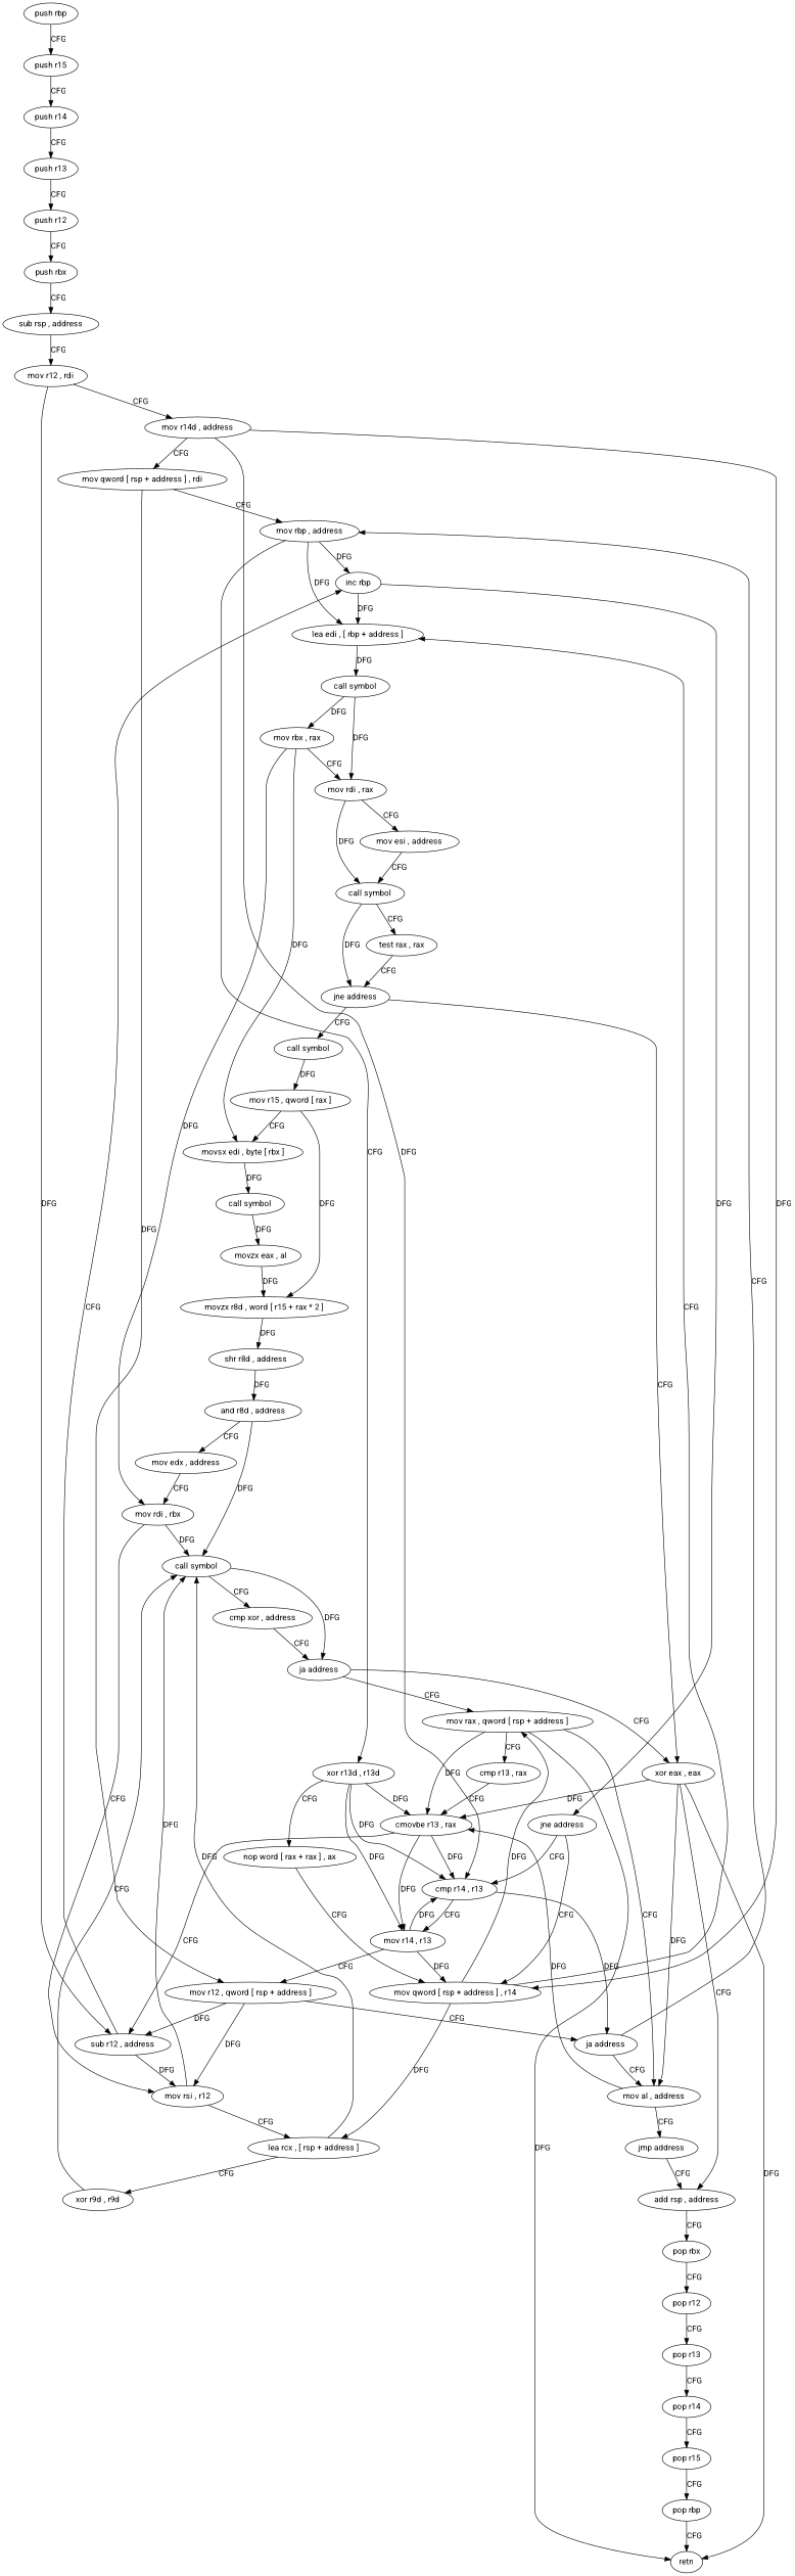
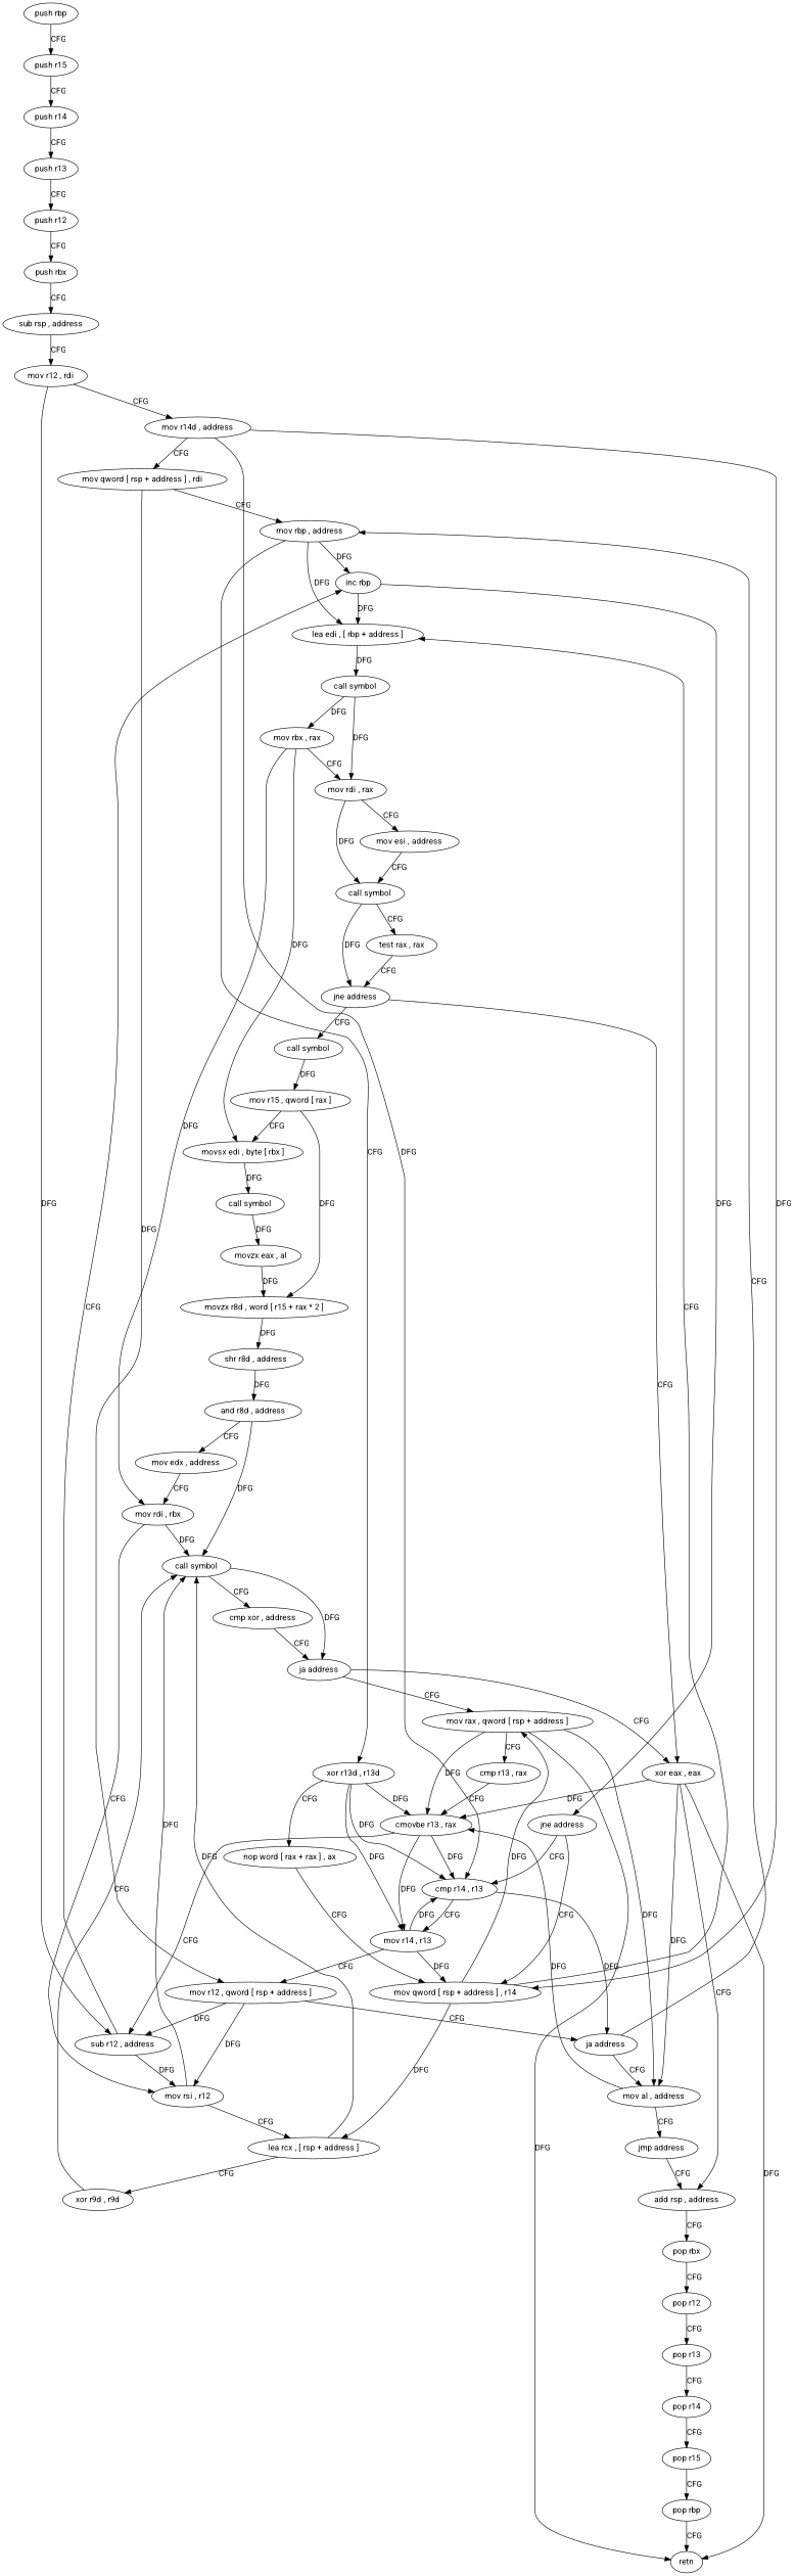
  digraph {
    fontname=Roboto
    node [fontname=Roboto]
    edge [fontname=Roboto]
    n1 [label="push rbp"]
    n2 [label="push r15"]
    n3 [label="push r14"]
    n4 [label="push r13"]
    n5 [label="push r12"]
    n6 [label="push rbx"]
    n7 [label="sub rsp , address"]
    n8 [label="mov r12 , rdi"]
    n9 [label="mov r14d , address"]
    n10 [label="sub r12 , address"]
    n11 [label="mov qword [ rsp + address ] , rdi"]
    n12 [label="mov qword [ rsp + address ] , r14"]
    n13 [label="cmp r14 , r13"]
    n14 [label="mov rsi , r12"]
    n15 [label="call symbol"]
    n16 [label="lea rcx , [ rsp + address ]"]
    n17 [label="inc rbp"]
    n18 [label="mov rbp , address"]
    n19 [label="mov r12 , qword [ rsp + address ]"]
    n20 [label="lea edi , [ rbp + address ]"]
    n21 [label="mov rax , qword [ rsp + address ]"]
    n22 [label="mov r14 , r13"]
    n23 [label="ja address"]
    n24 [label="xor r13d , r13d"]
    n25 [label="jne address"]
    n26 [label="call symbol"]
    n27 [label="cmovbe r13 , rax"]
    n28 [label="nop word [ rax + rax ] , ax"]
    n29 [label="xor eax , eax"]
    n30 [label="add rsp , address"]
    n31 [label="mov al , address"]
    n32 [label=retn]
    n33 [label="pop rbx"]
    n34 [label="jmp address"]
    n35 [label="pop r12"]
    n36 [label="call symbol"]
    n37 [label="mov r15 , qword [ rax ]"]
    n38 [label="movsx edi , byte [ rbx ]"]
    n39 [label="movzx r8d , word [ r15 + rax * 2 ]"]
    n40 [label="call symbol"]
    n41 [label="shr r8d , address"]
    n42 [label="movzx eax , al"]
    n43 [label="and r8d , address"]
    n44 [label="mov edx , address"]
    n45 [label="mov rdi , rbx"]
    n46 [label="cmp xor , address"]
    n47 [label="ja address"]
    n48 [label="xor r9d , r9d"]
    n49 [label="cmp r13 , rax"]
    n50 [label="mov rbx , rax"]
    n51 [label="mov rdi , rax"]
    n52 [label="mov esi , address"]
    n53 [label="call symbol"]
    n54 [label="test rax , rax"]
    n55 [label="jne address"]
    n56 [label="pop r13"]
    n57 [label="pop r14"]
    n58 [label="pop r15"]
    n59 [label="pop rbp"]
    n1 -> n2 [label=CFG]
    n2 -> n3 [label=CFG]
    n3 -> n4 [label=CFG]
    n4 -> n5 [label=CFG]
    n5 -> n6 [label=CFG]
    n6 -> n7 [label=CFG]
    n7 -> n8 [label=CFG]
    n8 -> n9 [label=CFG]
    n8 -> n10 [label=DFG]
    n9 -> n11 [label=CFG]
    n9 -> n12 [label=DFG]
    n9 -> n13 [label=DFG]
    n10 -> n14 [label=DFG]
    n10 -> n17 [label=CFG]
    n11 -> n18 [label=CFG]
    n11 -> n19 [label=DFG]
    n12 -> n16 [label=DFG]
    n12 -> n20 [label=CFG]
    n12 -> n21 [label=DFG]
    n13 -> n22 [label=CFG]
    n13 -> n23 [label=DFG]
    n14 -> n15 [label=DFG]
    n14 -> n16 [label=CFG]
    n15 -> n46 [label=CFG]
    n15 -> n47 [label=DFG]
    n16 -> n15 [label=DFG]
    n16 -> n48 [label=CFG]
    n17 -> n20 [label=DFG]
    n17 -> n25 [label=DFG]
    n18 -> n17 [label=DFG]
    n18 -> n20 [label=DFG]
    n18 -> n24 [label=CFG]
    n19 -> n10 [label=DFG]
    n19 -> n14 [label=DFG]
    n19 -> n23 [label=CFG]
    n20 -> n26 [label=DFG]
    n21 -> n27 [label=DFG]
-   n21 -> n31 [label=CFG]
+   n21 -> n31 [label=DFG]
    n21 -> n32 [label=DFG]
    n21 -> n49 [label=CFG]
    n22 -> n12 [label=DFG]
    n22 -> n13 [label=DFG]
    n22 -> n19 [label=CFG]
    n23 -> n18 [label=CFG]
    n23 -> n31 [label=CFG]
    n24 -> n13 [label=DFG]
    n24 -> n22 [label=DFG]
    n24 -> n27 [label=DFG]
    n24 -> n28 [label=CFG]
    n25 -> n12 [label=CFG]
    n25 -> n13 [label=CFG]
    n26 -> n50 [label=DFG]
    n26 -> n51 [label=DFG]
    n27 -> n10 [label=CFG]
    n27 -> n13 [label=DFG]
    n27 -> n22 [label=DFG]
    n28 -> n12 [label=CFG]
    n29 -> n27 [label=DFG]
    n29 -> n30 [label=CFG]
    n29 -> n31 [label=DFG]
    n29 -> n32 [label=DFG]
    n30 -> n33 [label=CFG]
    n31 -> n27 [label=DFG]
    n31 -> n34 [label=CFG]
    n33 -> n35 [label=CFG]
    n34 -> n30 [label=CFG]
    n35 -> n56 [label=CFG]
    n36 -> n37 [label=DFG]
    n37 -> n38 [label=CFG]
    n37 -> n39 [label=DFG]
    n38 -> n40 [label=DFG]
    n39 -> n41 [label=DFG]
    n40 -> n42 [label=DFG]
    n41 -> n43 [label=DFG]
    n42 -> n39 [label=DFG]
    n43 -> n15 [label=DFG]
    n43 -> n44 [label=CFG]
    n44 -> n45 [label=CFG]
    n45 -> n14 [label=CFG]
    n45 -> n15 [label=DFG]
    n46 -> n47 [label=CFG]
    n47 -> n21 [label=CFG]
    n47 -> n29 [label=CFG]
    n48 -> n15 [label=CFG]
    n49 -> n27 [label=CFG]
    n50 -> n38 [label=DFG]
    n50 -> n45 [label=DFG]
    n50 -> n51 [label=CFG]
    n51 -> n52 [label=CFG]
    n51 -> n53 [label=DFG]
    n52 -> n53 [label=CFG]
    n53 -> n54 [label=CFG]
    n53 -> n55 [label=DFG]
    n54 -> n55 [label=CFG]
    n55 -> n29 [label=CFG]
    n55 -> n36 [label=CFG]
    n56 -> n57 [label=CFG]
    n57 -> n58 [label=CFG]
    n58 -> n59 [label=CFG]
    n59 -> n32 [label=CFG]
  }
